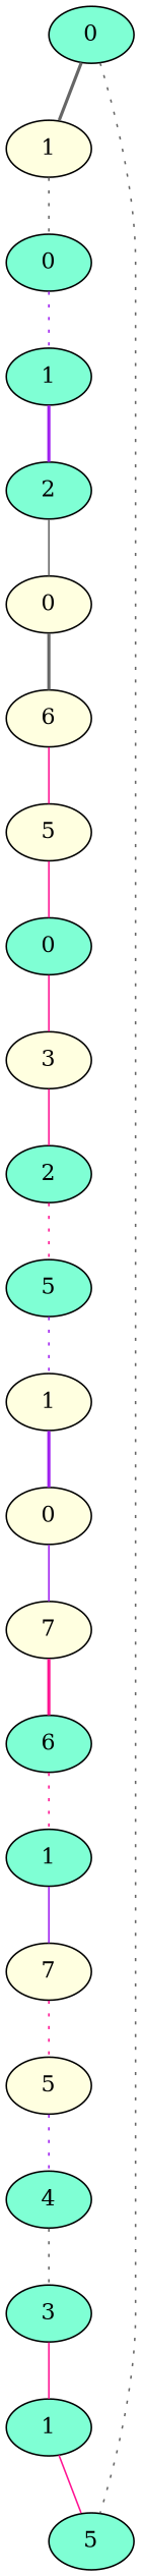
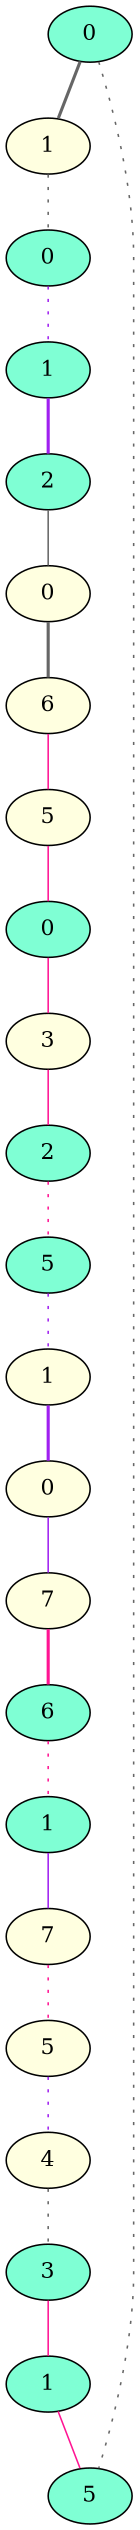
  graph {
    node [style=filled fillcolor=aquamarine]
    edge [color=deeppink style=dotted]
    n1 [label=0]
    n2 [label=1 fillcolor=lightyellow]
    n3 [label=5]
    n4 [label=0]
    n5 [label=1]
    n6 [label=2]
    n7 [label=0 fillcolor=lightyellow]
    n8 [label=6 fillcolor=lightyellow]
    n9 [label=5 fillcolor=lightyellow]
    n10 [label=0]
    n11 [label=3 fillcolor=lightyellow]
    n12 [label=2]
    n13 [label=5]
    n14 [label=1 fillcolor=lightyellow]
    n15 [label=0 fillcolor=lightyellow]
    n16 [label=7 fillcolor=lightyellow]
    n17 [label=6]
    n18 [label=1]
    n19 [label=7 fillcolor=lightyellow]
    n20 [label=5 fillcolor=lightyellow]
-   n21 [label=4]
+   n21 [label=4 fillcolor=lightyellow]
    n22 [label=3]
    n23 [label=1]
    n1 -- n2 [color=gray40 style=bold]
    n1 -- n3 [color=gray40]
    n2 -- n4 [color=gray40]
    n4 -- n5 [color=purple]
    n5 -- n6 [style=bold color=purple]
    n6 -- n7 [style=solid color=gray40]
    n7 -- n8 [color=gray40 style=bold]
    n8 -- n9 [style=solid]
    n9 -- n10 [style=solid]
    n10 -- n11 [style=solid]
    n11 -- n12 [style=solid]
    n12 -- n13
    n13 -- n14 [color=purple]
    n14 -- n15 [color=purple style=bold]
    n15 -- n16 [color=purple style=solid]
    n16 -- n17 [style=bold]
    n17 -- n18
    n18 -- n19 [style=solid color=purple]
    n19 -- n20
    n20 -- n21 [color=purple]
    n21 -- n22 [color=gray40]
    n22 -- n23 [style=solid]
    n23 -- n3 [style=solid]
  }
